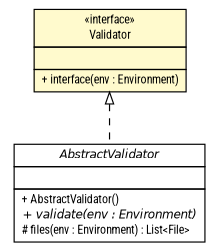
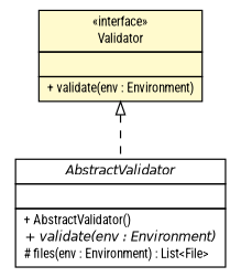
  digraph {
    nodesep=0.25
    ranksep=0.5
    fontname="Roboto Condensed"
    node [fontcolor=black fontname="Roboto Condensed" fontsize=10.0 shape=plaintext]
    n1 [label=<<table title="com.qulice.maven.AbstractValidator" border="0" cellborder="1" cellspacing="0" cellpadding="2" port="p" href="./AbstractValidator.html"> 		<tr><td><table border="0" cellspacing="0" cellpadding="1"> <tr><td align="center" balign="center"><font face="Helvetica-Oblique"> AbstractValidator </font></td></tr> 		</table></td></tr> 		<tr><td><table border="0" cellspacing="0" cellpadding="1"> <tr><td align="left" balign="left">  </td></tr> 		</table></td></tr> 		<tr><td><table border="0" cellspacing="0" cellpadding="1"> <tr><td align="left" balign="left"> + AbstractValidator() </td></tr> <tr><td align="left" balign="left"><font face="Helvetica-Oblique" point-size="10.0"> + validate(env : Environment) </font></td></tr> <tr><td align="left" balign="left"> # files(env : Environment) : List&lt;File&gt; </td></tr> 		</table></td></tr> 		</table>>]
-   n2 [label=<<table title="com.qulice.maven.Validator" border="0" cellborder="1" cellspacing="0" cellpadding="2" port="p" bgcolor="lemonChiffon" href="./Validator.html"> 		<tr><td><table border="0" cellspacing="0" cellpadding="1"> <tr><td align="center" balign="center"> &#171;interface&#187; </td></tr> <tr><td align="center" balign="center"> Validator </td></tr> 		</table></td></tr> 		<tr><td><table border="0" cellspacing="0" cellpadding="1"> <tr><td align="left" balign="left">  </td></tr> 		</table></td></tr> 		<tr><td><table border="0" cellspacing="0" cellpadding="1"> <tr><td align="left" balign="left"> + interface(env : Environment) </td></tr> 		</table></td></tr> 		</table>>]
+   n2 [label=<<table title="com.qulice.maven.Validator" border="0" cellborder="1" cellspacing="0" cellpadding="2" port="p" bgcolor="lemonChiffon" href="./Validator.html"> 		<tr><td><table border="0" cellspacing="0" cellpadding="1"> <tr><td align="center" balign="center"> &#171;interface&#187; </td></tr> <tr><td align="center" balign="center"> Validator </td></tr> 		</table></td></tr> 		<tr><td><table border="0" cellspacing="0" cellpadding="1"> <tr><td align="left" balign="left">  </td></tr> 		</table></td></tr> 		<tr><td><table border="0" cellspacing="0" cellpadding="1"> <tr><td align="left" balign="left"> + validate(env : Environment) </td></tr> 		</table></td></tr> 		</table>>]
    n2 -> n1 [arrowtail=empty dir=back fontname="Roboto Condensed" fontsize=10 headport=p labelfontname=Helvetica labelfontsize=10 style=dashed tailport=p]
  }
